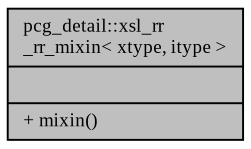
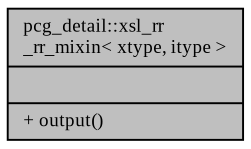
  digraph {
    fontname="Liberation Serif"
-   n1 [color=black fillcolor=grey75 fontcolor=black fontname="Liberation Serif" fontsize=10 height=0.2 label="{pcg_detail::xsl_rr\l_rr_mixin\< xtype, itype \>\n||+ mixin()\l}" shape=record style=filled width=0.4]
+   n1 [color=black fillcolor=grey75 fontcolor=black fontname="Liberation Serif" fontsize=10 height=0.2 label="{pcg_detail::xsl_rr\l_rr_mixin\< xtype, itype \>\n||+ output()\l}" shape=record style=filled width=0.4]
  }
